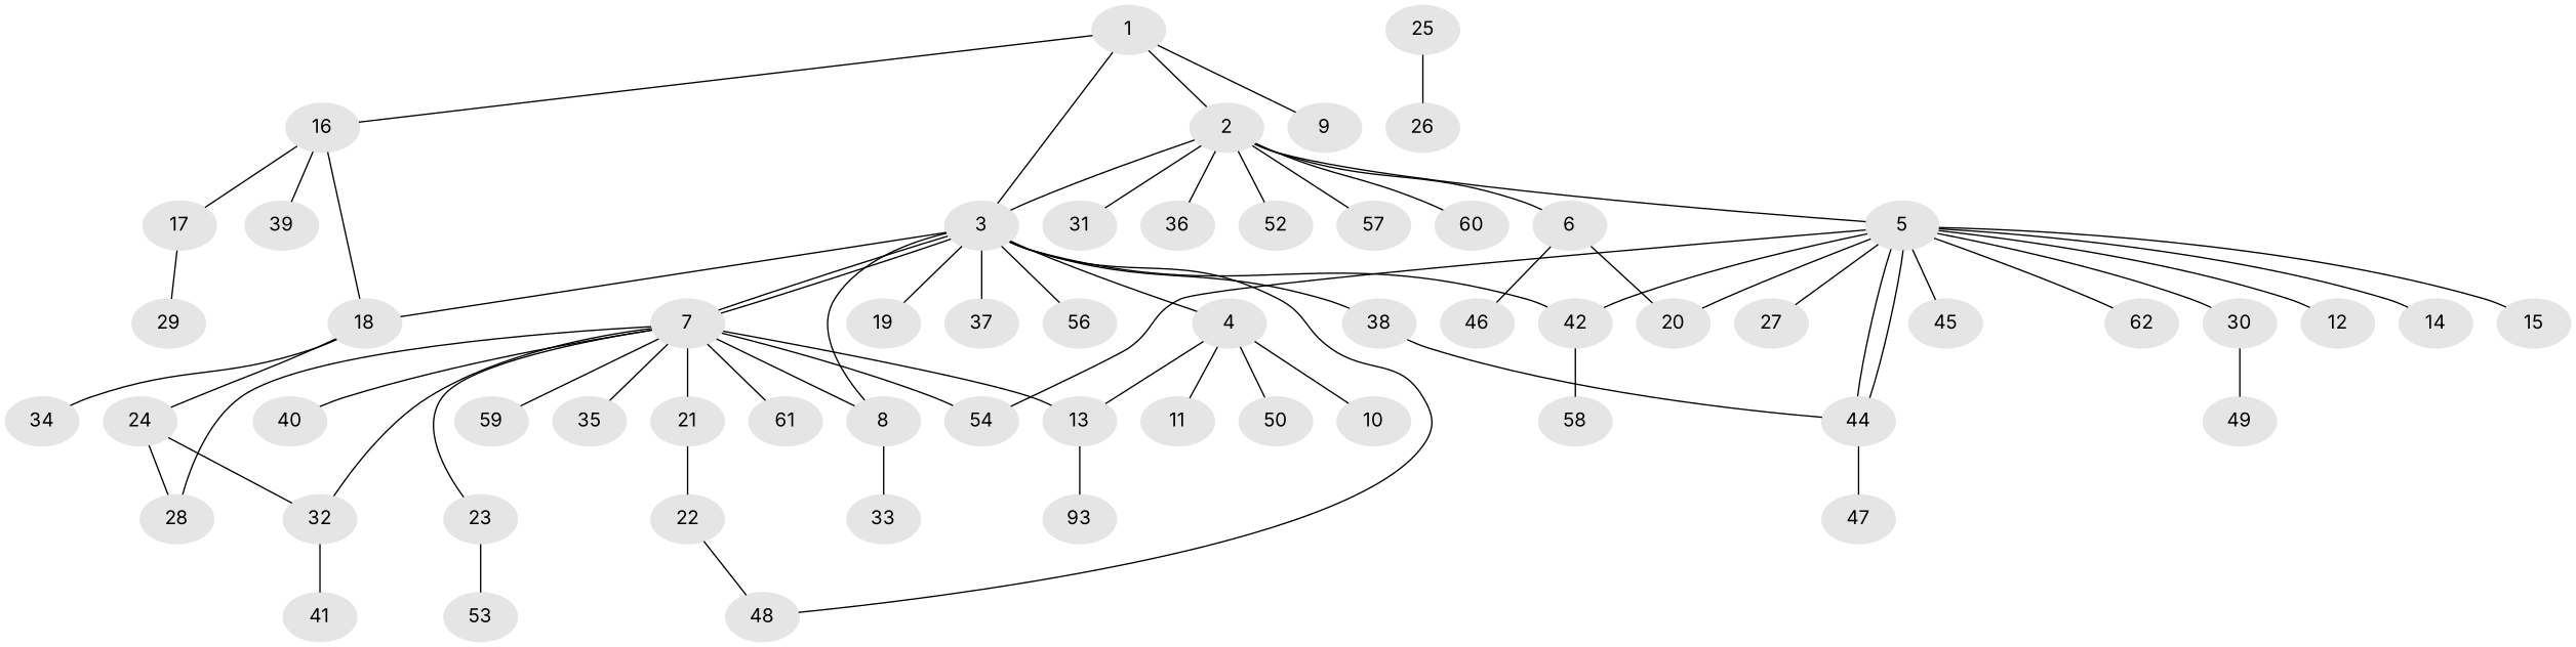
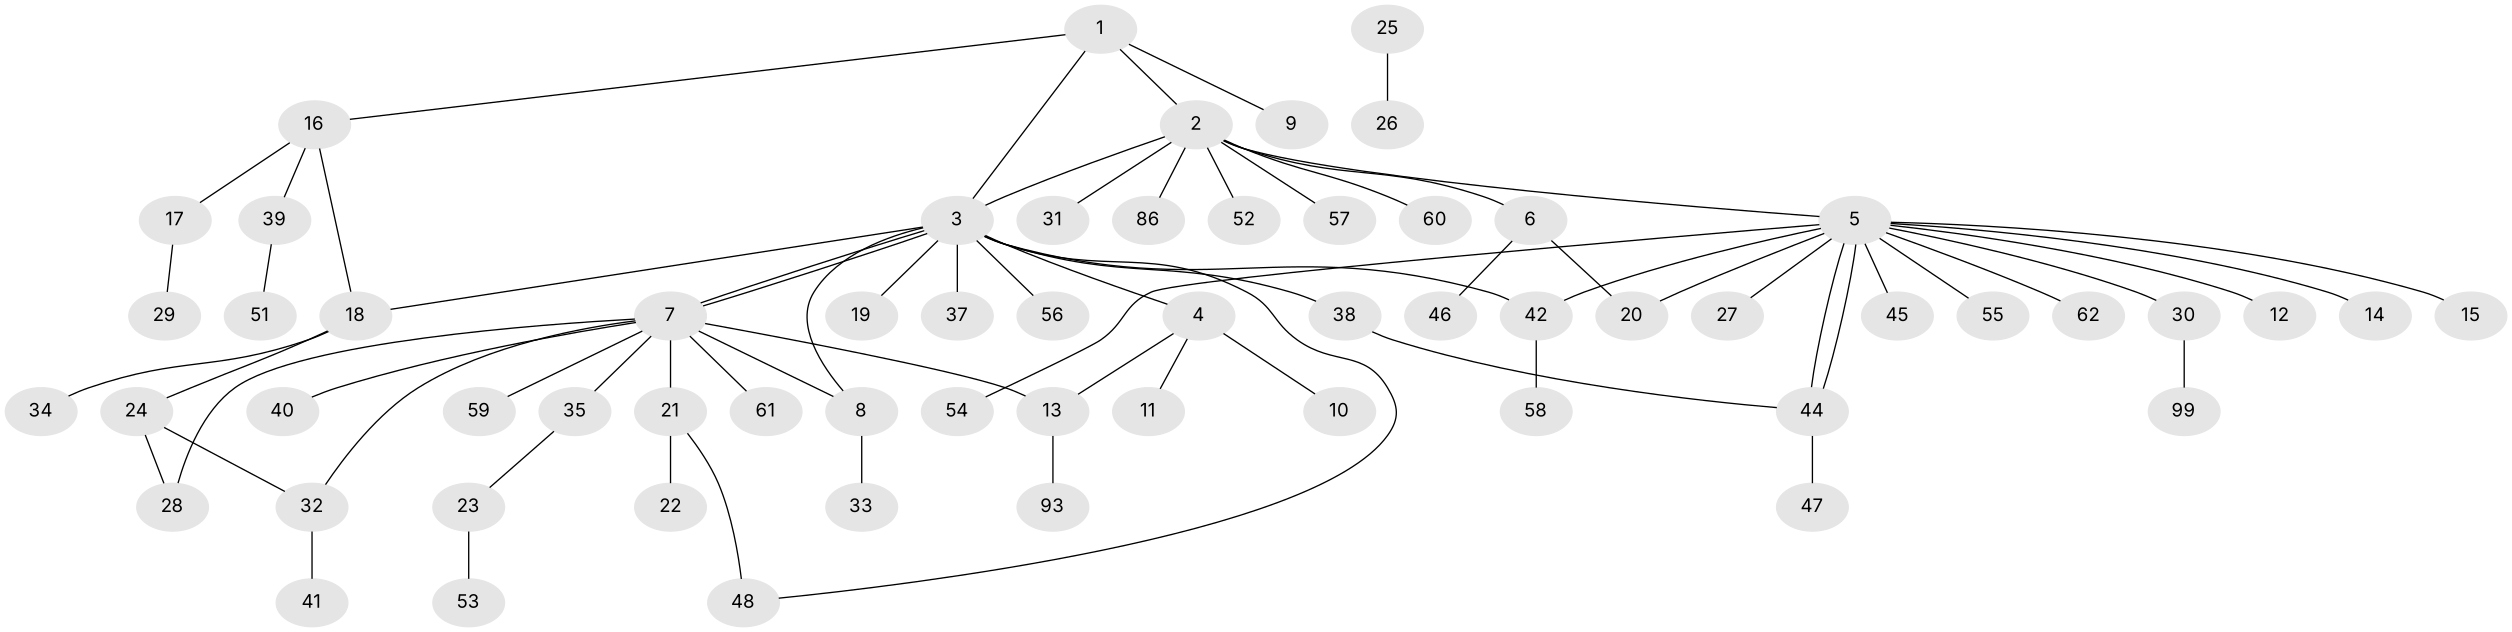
  graph {
    fontname=Inter
    node [color=gray90 fontname=Inter style=filled]
    edge [fontname=Inter]
    1
    2
    3
    9
    16
    5
    6
    31
-   36
+   36 [label=86]
    52
    57
    60
    4
    7
    8
    18
    19
    37
    38
    42
    48
    56
    17
    39
    12
    14
    15
    20
    27
    30
    44
    45
    54
+   55
    62
    46
    10
    11
    13
-   50
    21
    23
    28
    32
    35
    40
    59
    61
    33
    24
    34
    58
    n53 [label=93]
-   49
+   49 [label=99]
    47
    25
    26
    22
    53
    41
    29
+   51
    1 -- 2
    1 -- 3
    1 -- 9
    1 -- 16
    2 -- 3
    2 -- 5
    2 -- 6
    2 -- 31
    2 -- 36
    2 -- 52
    2 -- 57
    2 -- 60
    3 -- 4
    3 -- 7
    3 -- 7
    3 -- 8
    3 -- 18
    3 -- 19
    3 -- 37
    3 -- 38
    3 -- 42
    3 -- 48
    3 -- 56
    16 -- 18
    16 -- 17
    16 -- 39
    5 -- 42
    5 -- 12
    5 -- 14
    5 -- 15
    5 -- 20
    5 -- 27
    5 -- 30
    5 -- 44
    5 -- 44
    5 -- 45
    5 -- 54
+   5 -- 55
    5 -- 62
    6 -- 20
    6 -- 46
    4 -- 10
    4 -- 11
    4 -- 13
-   4 -- 50
    7 -- 8
-   7 -- 54
    7 -- 13
    7 -- 21
-   7 -- 23
+   35 -- 23
    7 -- 28
    7 -- 32
    7 -- 35
    7 -- 40
    7 -- 59
    7 -- 61
    8 -- 33
    18 -- 24
    18 -- 34
    38 -- 44
    42 -- 58
    17 -- 29
+   39 -- 51
    30 -- 49
    44 -- 47
    13 -- n53
-   22 -- 48
+   21 -- 48
    21 -- 22
    23 -- 53
    32 -- 41
    24 -- 28
    24 -- 32
    25 -- 26
  }
